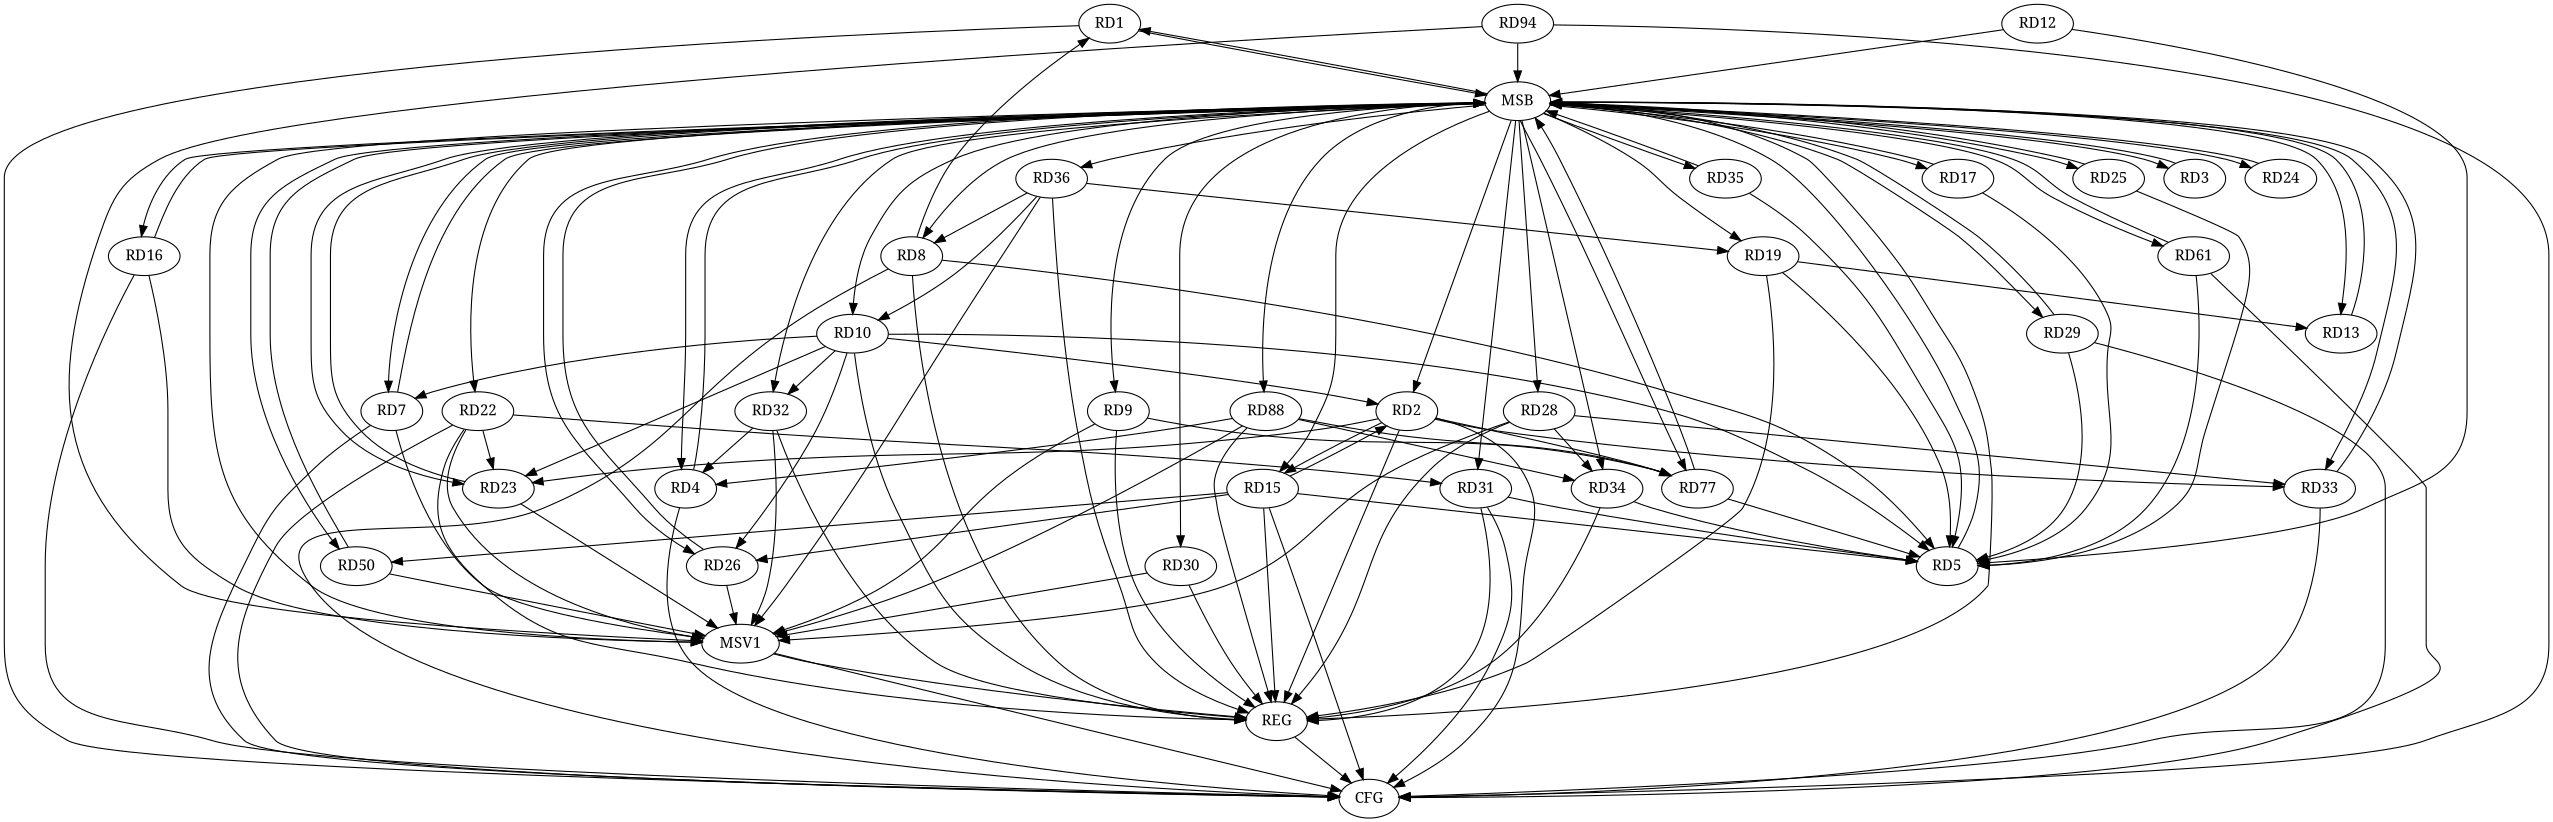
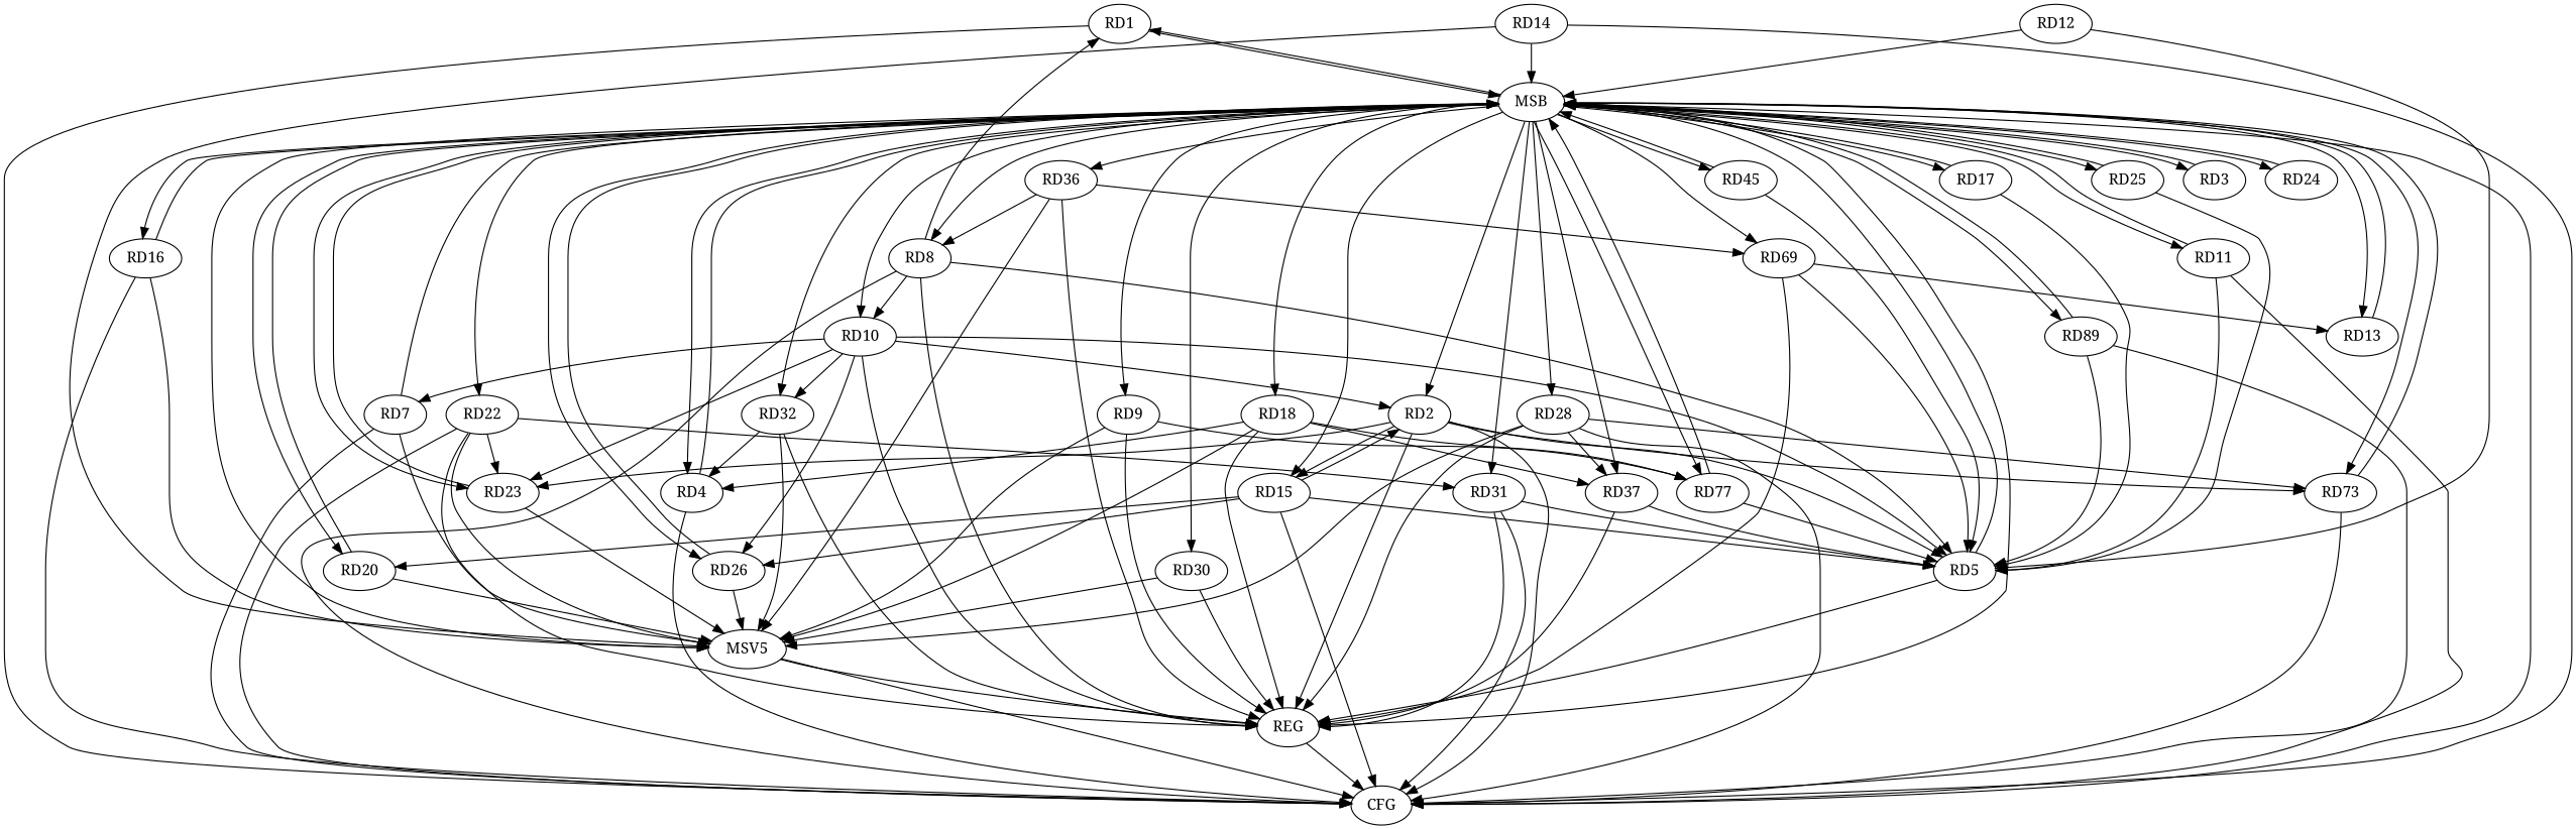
  strict digraph {
    fontname="Noto Serif"
    node [fontname="Noto Serif"]
    edge [fontname="Noto Serif"]
    n1 [label=RD1]
    n2 [label=MSB]
    n3 [label=CFG]
    n4 [label=RD2]
    n5 [label=RD15]
    n6 [label=RD23]
-   n7 [label=RD33]
+   n7 [label=RD73]
    n8 [label=REG]
    n9 [label=RD3]
    n10 [label=RD4]
    n11 [label=RD7]
-   n12 [label=MSV1]
+   n12 [label=MSV5]
    n13 [label=RD8]
    n14 [label=RD10]
    n15 [label=RD9]
    n16 [label=RD77]
    n17 [label=RD26]
    n18 [label=RD32]
-   n19 [label=RD61]
+   n19 [label=RD11]
    n20 [label=RD13]
-   n21 [label=RD50]
+   n21 [label=RD20]
    n22 [label=RD16]
    n23 [label=RD17]
-   n24 [label=RD88]
-   n25 [label=RD34]
-   n26 [label=RD19]
+   n24 [label=RD18]
+   n25 [label=RD37]
+   n26 [label=RD69]
    n27 [label=RD22]
    n28 [label=RD31]
    n29 [label=RD24]
    n30 [label=RD25]
    n31 [label=RD28]
-   n32 [label=RD29]
+   n32 [label=RD89]
    n33 [label=RD30]
-   n34 [label=RD35]
+   n34 [label=RD45]
    n35 [label=RD36]
    n36 [label=RD5]
    n37 [label=RD12]
-   n38 [label=RD94]
+   n38 [label=RD14]
    n1 -> n2
    n1 -> n3
    n2 -> n1
    n2 -> n4
    n2 -> n5
    n2 -> n6
    n2 -> n7
    n2 -> n8
    n2 -> n9
    n2 -> n10
-   n2 -> n11
+   n2 -> n3
    n2 -> n12
    n2 -> n13
    n2 -> n14
    n2 -> n15
    n2 -> n16
    n2 -> n17
    n2 -> n18
    n2 -> n19
    n2 -> n20
    n2 -> n21
    n2 -> n22
    n2 -> n23
    n2 -> n24
    n2 -> n25
    n2 -> n26
    n2 -> n27
    n2 -> n28
    n2 -> n29
    n2 -> n30
    n2 -> n31
    n2 -> n32
    n2 -> n33
    n2 -> n34
    n2 -> n35
    n4 -> n3
    n4 -> n5
    n4 -> n6
    n4 -> n7
    n4 -> n8
-   n4 -> n16
+   n4 -> n36
    n5 -> n3
    n5 -> n4
-   n5 -> n8
+   n36 -> n8
    n5 -> n17
    n5 -> n21
    n5 -> n36
    n6 -> n2
    n6 -> n12
    n7 -> n2
    n7 -> n3
    n8 -> n3
    n9 -> n2
    n10 -> n2
    n10 -> n3
    n11 -> n2
    n11 -> n3
    n11 -> n12
    n12 -> n3
    n12 -> n8
    n13 -> n1
    n13 -> n3
    n13 -> n8
-   n35 -> n14
+   n13 -> n14
    n13 -> n36
    n14 -> n4
    n14 -> n6
    n14 -> n8
    n14 -> n11
    n14 -> n17
    n14 -> n18
    n14 -> n36
    n15 -> n8
    n15 -> n12
    n15 -> n16
    n16 -> n2
    n16 -> n36
    n17 -> n2
    n17 -> n12
    n18 -> n8
    n18 -> n10
    n18 -> n12
    n19 -> n2
    n19 -> n3
    n19 -> n36
    n20 -> n2
    n21 -> n2
    n21 -> n12
    n22 -> n2
    n22 -> n3
    n22 -> n12
    n23 -> n2
    n23 -> n36
    n24 -> n8
    n24 -> n10
    n24 -> n12
    n24 -> n16
    n24 -> n25
    n25 -> n8
    n25 -> n36
    n26 -> n8
    n26 -> n20
    n26 -> n36
    n27 -> n3
    n27 -> n6
    n27 -> n8
    n27 -> n12
    n27 -> n28
    n28 -> n3
    n28 -> n8
    n28 -> n36
    n29 -> n2
    n30 -> n2
    n30 -> n36
+   n31 -> n3
    n31 -> n7
    n31 -> n8
    n31 -> n12
    n31 -> n25
    n32 -> n2
    n32 -> n3
    n32 -> n36
    n33 -> n8
    n33 -> n12
    n34 -> n2
    n34 -> n36
    n35 -> n8
    n35 -> n12
    n35 -> n13
    n35 -> n26
    n36 -> n2
    n37 -> n2
    n37 -> n36
    n38 -> n2
    n38 -> n3
    n38 -> n12
  }
